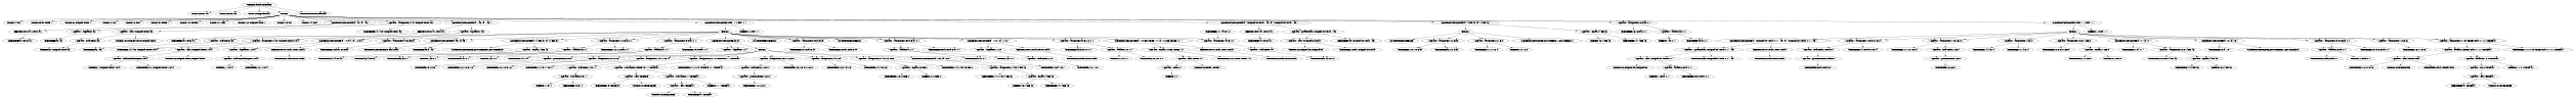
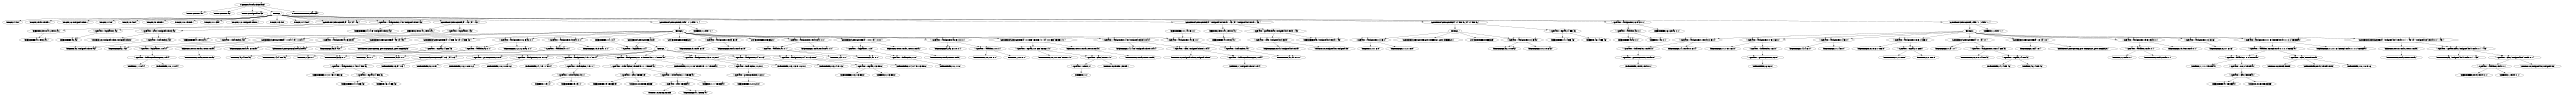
  digraph {
    n1 [label="(METHOD,do_rfc1035_name)"]
    n2 [label="(PARAM,_BYTE *a1)"]
    n3 [label="(PARAM,_BYTE *a2)"]
    n4 [label="(PARAM,unsigned int a3)"]
    n5 [label="(BLOCK,,)"]
    n6 [label="(METHOD_RETURN,__fastcall)"]
    n7 [label="(LOCAL,v4: int)"]
    n8 [label="(LOCAL,result: _BYTE *)"]
    n9 [label="(LOCAL,v6: unsigned __int8 *)"]
    n10 [label="(LOCAL,v7: int)"]
    n11 [label="(LOCAL,v8: bool)"]
    n12 [label="(LOCAL,v9: _BYTE *)"]
    n13 [label="(LOCAL,v10: _BYTE *)"]
    n14 [label="(LOCAL,v11: char)"]
    n15 [label="(LOCAL,v12: unsigned __int8 *)"]
    n16 [label="(LOCAL,v13: int)"]
    n17 [label="(LOCAL,v14: bool)"]
    n18 [label="(CONTROL_STRUCTURE,if ( !a2 ),if ( !a2 ))"]
    n19 [label="(<operator>.assignment,v4 = (unsigned __int8)*a2)"]
    n20 [label="(CONTROL_STRUCTURE,if ( !*a2 ),if ( !*a2 ))"]
    n21 [label="(CONTROL_STRUCTURE,while ( 1 ),while ( 1 ))"]
    n22 [label="(CONTROL_STRUCTURE,if ( (unsigned int)result > a3 ),if ( (unsigned int)result > a3 ))"]
    n23 [label="(CONTROL_STRUCTURE,if ( v4 == 46 ),if ( v4 == 46 ))"]
    n24 [label="(<operator>.assignment,v6 = a2 + 1)"]
    n25 [label="(CONTROL_STRUCTURE,while ( 1 ),while ( 1 ))"]
    n26 [label="(<operator>.logicalNot,!a2)"]
    n27 [label="(RETURN,return a1;,return a1;)"]
    n28 [label="(IDENTIFIER,v4,v4 = (unsigned __int8)*a2)"]
    n29 [label="(<operator>.cast,(unsigned __int8)*a2)"]
    n30 [label="(<operator>.logicalNot,!*a2)"]
    n31 [label="(RETURN,return a1;,return a1;)"]
    n32 [label="(LITERAL,1,while ( 1 ))"]
    n33 [label="(BLOCK,,)"]
    n34 [label="(<operator>.greaterThan,(unsigned int)result > a3)"]
    n35 [label="(RETURN,return a1;,return a1;)"]
    n36 [label="(<operator>.equals,v4 == 46)"]
    n37 [label="(BLOCK,,)"]
    n38 [label="(IDENTIFIER,v6,v6 = a2 + 1)"]
    n39 [label="(<operator>.addition,a2 + 1)"]
    n40 [label="(LITERAL,1,while ( 1 ))"]
    n41 [label="(BLOCK,,)"]
    n42 [label="(IDENTIFIER,a2,!a2)"]
    n43 [label="(IDENTIFIER,a1,return a1;)"]
    n44 [label="(UNKNOWN,unsigned __int8,unsigned __int8)"]
    n45 [label="(<operator>.indirection,*a2)"]
    n46 [label="(LITERAL,a2,(unsigned __int8)*a2)"]
    n47 [label="(<operator>.indirection,*a2)"]
    n48 [label="(IDENTIFIER,a1,return a1;)"]
    n49 [label="(IDENTIFIER,a2,!*a2)"]
    n50 [label="(<operator>.assignment,result = a1 + 1)"]
    n51 [label="(CONTROL_STRUCTURE,if ( a3 ),if ( a3 ))"]
    n52 [label="(CONTROL_STRUCTURE,if ( v4 == 46 ),if ( v4 == 46 ))"]
    n53 [label="(<operator>.assignment,v12 = a2 + 1)"]
    n54 [label="(<operator>.assignment,v9 = a1 + 1)"]
    n55 [label="(CONTROL_STRUCTURE,do,do)"]
    n56 [label="(JUMP_TARGET,LABEL_20)"]
    n57 [label="(<operator>.assignment,result = v9)"]
    n58 [label="(JUMP_TARGET,LABEL_21)"]
    n59 [label="(<operator>.assignment,*a1 = v11)"]
    n60 [label="(CONTROL_STRUCTURE,if ( !*v10 ),if ( !*v10 ))"]
    n61 [label="(<operator>.assignment,a2 = v10 + 1)"]
    n62 [label="(CONTROL_STRUCTURE,if ( v10 == (_BYTE *)-1 ),if ( v10 == (_BYTE *)-1 ))"]
    n63 [label="(<operator>.assignment,v4 = (unsigned __int8)v10[1])"]
    n64 [label="(CONTROL_STRUCTURE,if ( !v10[1] ),if ( !v10[1] ))"]
    n65 [label="(<operator>.assignment,a1 = result)"]
    n66 [label="(IDENTIFIER,result,result = a1 + 1)"]
    n67 [label="(<operator>.addition,a1 + 1)"]
    n68 [label="(IDENTIFIER,a3,if ( a3 ))"]
    n69 [label="(CONTROL_STRUCTURE,break;,break;)"]
    n70 [label="(<operator>.equals,v4 == 46)"]
    n71 [label="(CONTROL_STRUCTURE,goto LABEL_25;,goto LABEL_25;)"]
    n72 [label="(IDENTIFIER,v12,v12 = a2 + 1)"]
    n73 [label="(<operator>.addition,a2 + 1)"]
    n74 [label="(IDENTIFIER,v9,v9 = a1 + 1)"]
    n75 [label="(<operator>.addition,a1 + 1)"]
    n76 [label="(BLOCK,,)"]
    n77 [label="(<operator>.logicalNot,!v14)"]
    n78 [label="(IDENTIFIER,result,result = v9)"]
    n79 [label="(IDENTIFIER,v9,result = v9)"]
    n80 [label="(<operator>.indirection,*a1)"]
    n81 [label="(<operator>.logicalNot,!*v10)"]
    n82 [label="(RETURN,return result;,return result;)"]
    n83 [label="(IDENTIFIER,a2,a2 = v10 + 1)"]
    n84 [label="(<operator>.addition,v10 + 1)"]
    n85 [label="(<operator>.equals,v10 == (_BYTE *)-1)"]
    n86 [label="(RETURN,return result;,return result;)"]
    n87 [label="(IDENTIFIER,v4,v4 = (unsigned __int8)v10[1])"]
    n88 [label="(<operator>.cast,(unsigned __int8)v10[1])"]
    n89 [label="(<operator>.logicalNot,!v10[1])"]
    n90 [label="(RETURN,return result;,return result;)"]
    n91 [label="(IDENTIFIER,result,a1 = result)"]
    n92 [label="(IDENTIFIER,a1,a1 + 1)"]
    n93 [label="(LITERAL,1,a1 + 1)"]
    n94 [label="(IDENTIFIER,v4,v4 == 46)"]
    n95 [label="(LITERAL,46,v4 == 46)"]
    n96 [label="(IDENTIFIER,a2,a2 + 1)"]
    n97 [label="(LITERAL,1,a2 + 1)"]
    n98 [label="(IDENTIFIER,a1,a1 + 1)"]
    n99 [label="(LITERAL,1,a1 + 1)"]
    n100 [label="(<operator>.preIncrement,++v9)"]
    n101 [label="(<operator>.assignment,v10 = v12)"]
    n102 [label="(<operator>.assignment,*(v9 - 1) = v4)"]
    n103 [label="(<operator>.assignment,v11 = (_BYTE)v9 - 1 - (_BYTE)a1)"]
    n104 [label="(<operator>.assignment,v13 = *v12++)"]
    n105 [label="(<operator>.assignment,v4 = v13)"]
    n106 [label="(<operator>.assignment,v14 = v13 == 0)"]
    n107 [label="(CONTROL_STRUCTURE,if ( v13 ),if ( v13 ))"]
    n108 [label="(IDENTIFIER,v14,!v14)"]
    n109 [label="(IDENTIFIER,v9,++v9)"]
    n110 [label="(IDENTIFIER,v10,v10 = v12)"]
    n111 [label="(IDENTIFIER,v12,v10 = v12)"]
    n112 [label="(<operator>.indirection,*(v9 - 1))"]
    n113 [label="(IDENTIFIER,v4,*(v9 - 1) = v4)"]
    n114 [label="(IDENTIFIER,v11,v11 = (_BYTE)v9 - 1 - (_BYTE)a1)"]
    n115 [label="(<operator>.subtraction,(_BYTE)v9 - 1 - (_BYTE)a1)"]
    n116 [label="(IDENTIFIER,v13,v13 = *v12++)"]
    n117 [label="(<operator>.indirection,*v12++)"]
-   n118 [label="(IDENTIFIER,v4,v4 = v13)"]
    n119 [label="(IDENTIFIER,v13,v4 = v13)"]
    n120 [label="(IDENTIFIER,v14,v14 = v13 == 0)"]
    n121 [label="(<operator>.equals,v13 == 0)"]
    n122 [label="(IDENTIFIER,v13,if ( v13 ))"]
    n123 [label="(<operator>.assignment,v14 = v4 == 46)"]
    n124 [label="(<operator>.subtraction,v9 - 1)"]
    n125 [label="(IDENTIFIER,v9,v9 - 1)"]
    n126 [label="(LITERAL,1,v9 - 1)"]
    n127 [label="(<operator>.cast,(_BYTE)v9)"]
    n128 [label="(<operator>.subtraction,1 - (_BYTE)a1)"]
    n129 [label="(UNKNOWN,_BYTE,_BYTE)"]
    n130 [label="(IDENTIFIER,v9,(_BYTE)v9)"]
    n131 [label="(LITERAL,1,1 - (_BYTE)a1)"]
    n132 [label="(<operator>.cast,(_BYTE)a1)"]
    n133 [label="(UNKNOWN,_BYTE,_BYTE)"]
    n134 [label="(IDENTIFIER,a1,(_BYTE)a1)"]
    n135 [label="(<operator>.postIncrement,v12++)"]
    n136 [label="(IDENTIFIER,v12,v12++)"]
    n137 [label="(IDENTIFIER,v13,v13 == 0)"]
    n138 [label="(LITERAL,0,v13 == 0)"]
    n139 [label="(IDENTIFIER,v14,v14 = v4 == 46)"]
    n140 [label="(<operator>.equals,v4 == 46)"]
    n141 [label="(IDENTIFIER,v4,v4 == 46)"]
    n142 [label="(LITERAL,46,v4 == 46)"]
    n143 [label="(IDENTIFIER,a1,*a1 = v11)"]
    n144 [label="(IDENTIFIER,v11,*a1 = v11)"]
    n145 [label="(<operator>.indirection,*v10)"]
    n146 [label="(IDENTIFIER,result,return result;)"]
    n147 [label="(IDENTIFIER,v10,!*v10)"]
    n148 [label="(IDENTIFIER,v10,v10 + 1)"]
    n149 [label="(LITERAL,1,v10 + 1)"]
    n150 [label="(IDENTIFIER,v10,v10 == (_BYTE *)-1)"]
    n151 [label="(<operator>.cast,(_BYTE *)-1)"]
    n152 [label="(IDENTIFIER,result,return result;)"]
    n153 [label="(UNKNOWN,_BYTE *,_BYTE *)"]
    n154 [label="(<operator>.minus,-1)"]
    n155 [label="(LITERAL,1,-1)"]
    n156 [label="(UNKNOWN,unsigned __int8,unsigned __int8)"]
    n157 [label="(<operator>.indirectIndexAccess,v10[1])"]
-   n158 [label="(IDENTIFIER,v10,(unsigned __int8)v10[1])"]
    n159 [label="(LITERAL,1,(unsigned __int8)v10[1])"]
    n160 [label="(<operator>.indirectIndexAccess,v10[1])"]
    n161 [label="(IDENTIFIER,result,return result;)"]
    n162 [label="(IDENTIFIER,v10,!v10[1])"]
    n163 [label="(LITERAL,1,!v10[1])"]
    n164 [label="(<operator>.cast,(unsigned int)result)"]
    n165 [label="(IDENTIFIER,a3,(unsigned int)result > a3)"]
    n166 [label="(IDENTIFIER,a1,return a1;)"]
    n167 [label="(UNKNOWN,unsigned int,unsigned int)"]
    n168 [label="(IDENTIFIER,result,(unsigned int)result)"]
    n169 [label="(IDENTIFIER,v4,v4 == 46)"]
    n170 [label="(LITERAL,46,v4 == 46)"]
    n171 [label="(JUMP_TARGET,LABEL_25)"]
    n172 [label="(<operator>.assignment,v10 = a2)"]
    n173 [label="(<operator>.assignment,v11 = 0)"]
    n174 [label="(CONTROL_STRUCTURE,goto LABEL_21;,goto LABEL_21;)"]
    n175 [label="(IDENTIFIER,v10,v10 = a2)"]
    n176 [label="(IDENTIFIER,a2,v10 = a2)"]
    n177 [label="(IDENTIFIER,v11,v11 = 0)"]
    n178 [label="(LITERAL,0,v11 = 0)"]
    n179 [label="(IDENTIFIER,a2,a2 + 1)"]
    n180 [label="(LITERAL,1,a2 + 1)"]
    n181 [label="(<operator>.assignment,v9 = result + 1)"]
    n182 [label="(<operator>.assignment,v10 = v6)"]
    n183 [label="(<operator>.assignment,v11 = (_BYTE)result + 1 + ~(_BYTE)a1)"]
    n184 [label="(CONTROL_STRUCTURE,if ( (unsigned int)(result + 1) > a3 ),if ( (unsigned int)(result + 1) > a3 ))"]
    n185 [label="(<operator>.assignment,*result++ = v4)"]
    n186 [label="(<operator>.assignment,v7 = *v6++)"]
    n187 [label="(<operator>.assignment,v4 = v7)"]
    n188 [label="(<operator>.assignment,v8 = v7 == 0)"]
    n189 [label="(CONTROL_STRUCTURE,if ( v7 ),if ( v7 ))"]
    n190 [label="(CONTROL_STRUCTURE,if ( v8 ),if ( v8 ))"]
    n191 [label="(IDENTIFIER,v9,v9 = result + 1)"]
    n192 [label="(<operator>.addition,result + 1)"]
    n193 [label="(IDENTIFIER,v6,v17 = v6)"]
    n194 [label="(IDENTIFIER,v11,v11 = (_BYTE)result + 1 + ~(_BYTE)a1)"]
    n195 [label="(<operator>.addition,(_BYTE)result + 1 + ~(_BYTE)a1)"]
    n196 [label="(<operator>.greaterThan,(unsigned int)(result + 1) > a3)"]
    n197 [label="(RETURN,return result;,return result;)"]
    n198 [label="(<operator>.indirection,*result++)"]
    n199 [label="(IDENTIFIER,v4,*result++ = v4)"]
    n200 [label="(IDENTIFIER,v7,v7 = *v6++)"]
    n201 [label="(<operator>.indirection,*v6++)"]
    n202 [label="(IDENTIFIER,v4,v4 = v7)"]
    n203 [label="(IDENTIFIER,v7,v4 = v7)"]
    n204 [label="(IDENTIFIER,v8,v8 = v7 == 0)"]
    n205 [label="(<operator>.equals,v7 == 0)"]
    n206 [label="(IDENTIFIER,v7,if ( v7 ))"]
    n207 [label="(<operator>.assignment,v8 = v4 == 46)"]
    n208 [label="(IDENTIFIER,v8,if ( v8 ))"]
    n209 [label="(CONTROL_STRUCTURE,goto LABEL_20;,goto LABEL_20;)"]
    n210 [label="(IDENTIFIER,result,result + 1)"]
    n211 [label="(LITERAL,1,result + 1)"]
    n212 [label="(IDENTIFIER,v10,v10 = v6)"]
    n213 [label="(<operator>.cast,(_BYTE)result)"]
    n214 [label="(<operator>.addition,1 + ~(_BYTE)a1)"]
    n215 [label="(UNKNOWN,_BYTE,_BYTE)"]
    n216 [label="(IDENTIFIER,result,(_BYTE)result)"]
    n217 [label="(LITERAL,1,1 + ~(_BYTE)a1)"]
    n218 [label="(<operator>.not,~(_BYTE)a1)"]
    n219 [label="(<operator>.cast,(_BYTE)a1)"]
    n220 [label="(UNKNOWN,_BYTE,_BYTE)"]
    n221 [label="(IDENTIFIER,a1,(_BYTE)a1)"]
    n222 [label="(<operator>.cast,(unsigned int)(result + 1))"]
    n223 [label="(IDENTIFIER,a3,(unsigned int)(result + 1) > a3)"]
    n224 [label="(IDENTIFIER,result,return result;)"]
    n225 [label="(UNKNOWN,unsigned int,unsigned int)"]
    n226 [label="(<operator>.addition,result + 1)"]
    n227 [label="(IDENTIFIER,result,result + 1)"]
    n228 [label="(LITERAL,1,result + 1)"]
    n229 [label="(<operator>.postIncrement,result++)"]
    n230 [label="(IDENTIFIER,result,result++)"]
    n231 [label="(<operator>.postIncrement,v6++)"]
    n232 [label="(IDENTIFIER,v6,v6++)"]
    n233 [label="(IDENTIFIER,v7,v7 == 0)"]
    n234 [label="(LITERAL,0,v7 == 0)"]
    n235 [label="(IDENTIFIER,v8,v8 = v4 == 46)"]
    n236 [label="(<operator>.equals,v4 == 46)"]
    n237 [label="(IDENTIFIER,v4,v4 == 46)"]
    n238 [label="(LITERAL,46,v4 == 46)"]
    n1 -> n2
    n1 -> n3
    n1 -> n4
    n1 -> n5
    n1 -> n6
    n5 -> n7
    n5 -> n8
    n5 -> n9
    n5 -> n10
    n5 -> n11
    n5 -> n12
    n5 -> n13
    n5 -> n14
    n5 -> n15
    n5 -> n16
    n5 -> n17
    n5 -> n18
    n5 -> n19
    n5 -> n20
    n5 -> n21
    n5 -> n22
    n5 -> n23
    n5 -> n24
    n5 -> n25
    n18 -> n26
    n18 -> n27
    n19 -> n28
    n19 -> n29
    n20 -> n30
    n20 -> n31
    n21 -> n32
    n21 -> n33
    n22 -> n34
    n22 -> n35
    n23 -> n36
    n23 -> n37
    n24 -> n38
    n24 -> n39
    n25 -> n40
    n25 -> n41
    n26 -> n42
    n27 -> n43
    n29 -> n44
    n29 -> n45
    n30 -> n47
    n31 -> n48
    n33 -> n50
    n33 -> n51
    n33 -> n52
    n33 -> n53
    n33 -> n54
    n33 -> n55
    n33 -> n56
    n33 -> n57
    n33 -> n58
    n33 -> n59
    n33 -> n60
    n33 -> n61
    n33 -> n62
    n33 -> n63
    n33 -> n64
    n33 -> n65
    n34 -> n164
    n34 -> n165
    n35 -> n166
    n36 -> n169
    n36 -> n170
    n37 -> n171
    n37 -> n172
    n37 -> n173
    n37 -> n174
    n39 -> n179
    n39 -> n180
    n41 -> n181
    n41 -> n182
    n41 -> n183
    n41 -> n184
    n41 -> n185
    n41 -> n186
    n41 -> n187
    n41 -> n188
    n41 -> n189
    n41 -> n190
    n45 -> n46
    n47 -> n49
    n50 -> n66
    n50 -> n67
    n51 -> n68
    n51 -> n69
    n52 -> n70
    n52 -> n71
    n53 -> n72
    n53 -> n73
    n54 -> n74
    n54 -> n75
    n55 -> n76
    n55 -> n77
    n57 -> n78
    n57 -> n79
    n59 -> n80
    n60 -> n81
    n60 -> n82
    n61 -> n83
    n61 -> n84
    n62 -> n85
    n62 -> n86
    n63 -> n87
    n63 -> n88
    n64 -> n89
    n64 -> n90
    n65 -> n91
    n67 -> n92
    n67 -> n93
    n70 -> n94
    n70 -> n95
    n73 -> n96
    n73 -> n97
    n75 -> n98
    n75 -> n99
    n76 -> n100
    n76 -> n101
    n76 -> n102
    n76 -> n103
    n76 -> n104
    n76 -> n105
    n76 -> n106
    n76 -> n107
-   n77 -> n108
+   n108 -> n77
    n80 -> n143
    n81 -> n145
    n82 -> n146
    n84 -> n148
    n84 -> n149
    n85 -> n150
    n85 -> n151
    n86 -> n152
    n88 -> n156
    n88 -> n157
    n89 -> n160
    n90 -> n161
    n100 -> n109
    n101 -> n110
    n101 -> n111
    n102 -> n112
    n102 -> n113
    n103 -> n114
    n103 -> n115
    n104 -> n116
    n104 -> n117
-   n105 -> n118
    n105 -> n119
    n106 -> n120
    n106 -> n121
    n107 -> n122
    n107 -> n123
    n112 -> n124
    n115 -> n127
    n115 -> n128
    n117 -> n135
    n121 -> n137
    n121 -> n138
    n123 -> n139
    n123 -> n140
    n124 -> n125
    n124 -> n126
    n127 -> n129
    n127 -> n130
    n128 -> n131
    n128 -> n132
    n132 -> n133
    n132 -> n134
    n135 -> n136
    n140 -> n141
    n140 -> n142
    n144 -> n59
    n145 -> n147
    n151 -> n153
    n151 -> n154
    n154 -> n155
-   n157 -> n158
    n157 -> n159
    n160 -> n162
    n160 -> n163
    n164 -> n167
    n164 -> n168
    n172 -> n175
    n172 -> n176
    n173 -> n177
    n173 -> n178
    n181 -> n191
    n181 -> n192
    n182 -> n193
    n183 -> n194
    n183 -> n195
    n184 -> n196
    n184 -> n197
    n185 -> n198
    n185 -> n199
    n186 -> n200
    n186 -> n201
    n187 -> n202
    n187 -> n203
    n188 -> n204
    n188 -> n205
    n189 -> n206
    n189 -> n207
    n190 -> n208
    n190 -> n209
    n192 -> n210
    n192 -> n211
    n195 -> n213
    n195 -> n214
    n196 -> n222
    n196 -> n223
    n197 -> n224
    n198 -> n229
    n201 -> n231
    n205 -> n233
    n205 -> n234
    n207 -> n235
    n207 -> n236
    n213 -> n212
    n213 -> n215
    n213 -> n216
    n214 -> n217
    n214 -> n218
    n218 -> n219
    n219 -> n220
    n219 -> n221
    n222 -> n225
    n222 -> n226
    n226 -> n227
    n226 -> n228
    n229 -> n230
    n231 -> n232
    n236 -> n237
    n236 -> n238
  }
